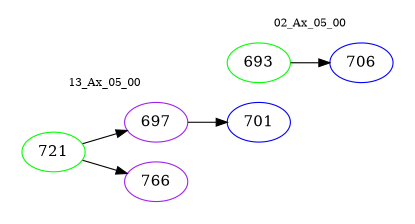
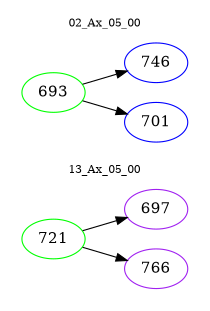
  digraph {
    rankdir=LR
    node [color=green]
    edge [color=black]
    n1 [label=721]
    n2 [color=purple label=766]
    n3 [color=purple label=697]
    n4 [label=693]
    n5 [color=blue label=701]
-   n6 [color=blue label=706]
+   n6 [color=blue label=746]
    subgraph cluster_1 {
      color=white
      fontsize=10
      label="13_Ax_05_00"
      n1
      n2
      n3
    }
    subgraph cluster_2 {
      color=white
      fontsize=10
      label="02_Ax_05_00"
      n4
      n5
      n6
    }
    n1 -> n2
    n1 -> n3
-   n3 -> n5
+   n4 -> n5
    n4 -> n6
  }
